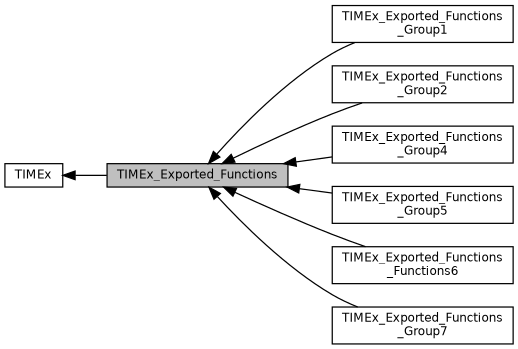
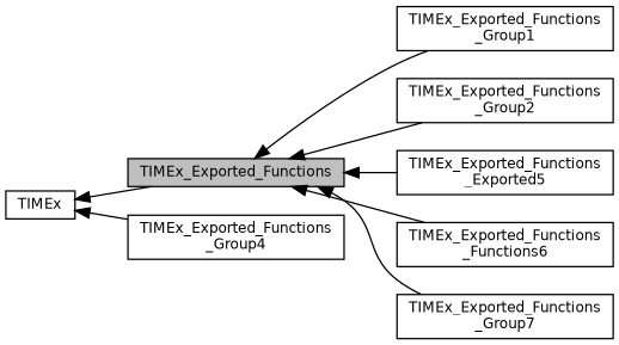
  digraph {
    rankdir=LR
    node [color=black fillcolor=white fontname=Helvetica fontsize=10 shape=record style=filled]
    edge [dir=back fontname=Helvetica fontsize=10 labelfontname=Helvetica labelfontsize=10 shape=plaintext style=solid]
    n1 [height=0.2 label=TIMEx width=0.4]
    n2 [fillcolor=grey75 fontcolor=black height=0.2 label=TIMEx_Exported_Functions width=0.4]
    n3 [height=0.2 label="TIMEx_Exported_Functions\l_Group1" width=0.4]
    n4 [height=0.2 label="TIMEx_Exported_Functions\l_Group2" width=0.4]
    n5 [height=0.2 label="TIMEx_Exported_Functions\l_Group4" width=0.4]
-   n6 [height=0.2 label="TIMEx_Exported_Functions\l_Group5" width=0.4]
+   n6 [height=0.2 label="TIMEx_Exported_Functions\l_Exported5" width=0.4]
    n7 [height=0.2 label="TIMEx_Exported_Functions\l_Functions6" width=0.4]
    n8 [height=0.2 label="TIMEx_Exported_Functions\l_Group7" width=0.4]
    n1 -> n2
    n2 -> n3
    n2 -> n4
-   n2 -> n5
+   n1 -> n5
    n2 -> n6
    n2 -> n7
    n2 -> n8
  }
